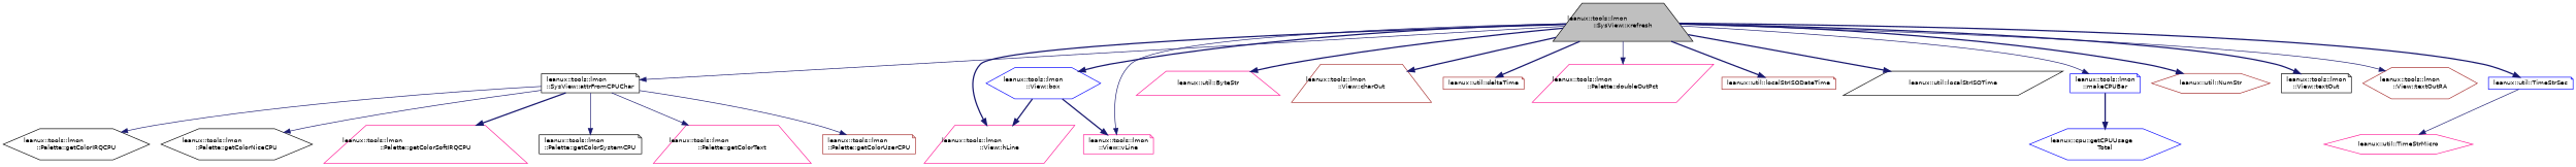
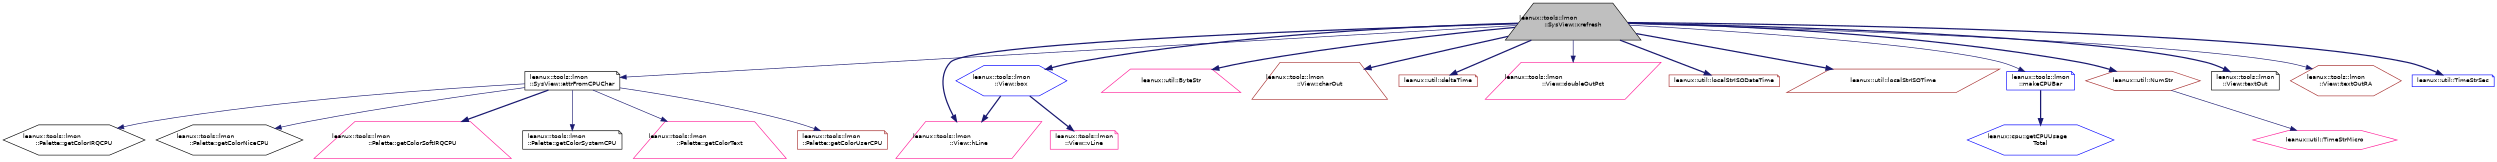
  digraph {
    rankdir=TB
    node [color=black fontname=Helvetica fontsize=10 shape=note]
    edge [color=midnightblue fontname=Helvetica fontsize=10 labelfontname=Helvetica labelfontsize=10 style=bold]
    n1 [fillcolor=grey75 fontcolor=black height=0.2 label="leanux::tools::lmon\l::SysView::xrefresh" shape=trapezium style=filled width=0.4]
    n2 [height=0.2 label="leanux::tools::lmon\l::SysView::attrFromCPUChar" width=0.4]
    n3 [color=blue height=0.2 label="leanux::tools::lmon\l::View::box" shape=hexagon width=0.4]
    n4 [color=deeppink height=0.2 label="leanux::tools::lmon\l::View::hLine" shape=parallelogram width=0.4]
    n5 [color=deeppink height=0.2 label="leanux::tools::lmon\l::View::vLine" width=0.4]
    n6 [color=deeppink height=0.2 label="leanux::util::ByteStr" shape=trapezium width=0.4]
    n7 [color=brown height=0.2 label="leanux::tools::lmon\l::View::charOut" shape=trapezium width=0.4]
    n8 [color=brown height=0.2 label="leanux::util::deltaTime" width=0.4]
-   n9 [color=deeppink height=0.2 label="leanux::tools::lmon\l::Palette::doubleOutPct" shape=parallelogram width=0.4]
+   n9 [color=deeppink height=0.2 label="leanux::tools::lmon\l::View::doubleOutPct" shape=parallelogram width=0.4]
    n10 [color=brown height=0.2 label="leanux::util::localStrISODateTime" width=0.4]
-   n11 [height=0.2 label="leanux::util::localStrISOTime" shape=parallelogram width=0.4]
+   n11 [color=brown height=0.2 label="leanux::util::localStrISOTime" shape=parallelogram width=0.4]
    n12 [color=blue height=0.2 label="leanux::tools::lmon\l::makeCPUBar" width=0.4]
    n13 [color=brown height=0.2 label="leanux::util::NumStr" shape=hexagon width=0.4]
    n14 [height=0.2 label="leanux::tools::lmon\l::View::textOut" width=0.4]
    n15 [color=brown height=0.2 label="leanux::tools::lmon\l::View::textOutRA" shape=hexagon width=0.4]
    n16 [color=blue height=0.2 label="leanux::util::TimeStrSec" width=0.4]
    n17 [height=0.2 label="leanux::tools::lmon\l::Palette::getColorIRQCPU" shape=hexagon width=0.4]
    n18 [height=0.2 label="leanux::tools::lmon\l::Palette::getColorNiceCPU" shape=hexagon width=0.4]
    n19 [color=deeppink height=0.2 label="leanux::tools::lmon\l::Palette::getColorSoftIRQCPU" shape=trapezium width=0.4]
    n20 [height=0.2 label="leanux::tools::lmon\l::Palette::getColorSystemCPU" width=0.4]
    n21 [color=deeppink height=0.2 label="leanux::tools::lmon\l::Palette::getColorText" shape=trapezium width=0.4]
    n22 [color=brown height=0.2 label="leanux::tools::lmon\l::Palette::getColorUserCPU" width=0.4]
    n23 [color=blue height=0.2 label="leanux::cpu::getCPUUsage\lTotal" shape=hexagon width=0.4]
    n24 [color=deeppink height=0.2 label="leanux::util::TimeStrMicro" shape=hexagon width=0.4]
    n1 -> n2 [style=solid]
    n1 -> n3
    n1 -> n4
-   n1 -> n5 [style=solid]
    n1 -> n6
    n1 -> n7
    n1 -> n8
    n1 -> n9 [style=solid]
    n1 -> n10
    n1 -> n11
    n1 -> n12 [style=solid]
    n1 -> n13
    n1 -> n14
    n1 -> n15 [style=solid]
    n1 -> n16
    n2 -> n17 [style=solid]
    n2 -> n18 [style=solid]
    n2 -> n19
    n2 -> n20 [style=solid]
    n2 -> n21 [style=solid]
    n2 -> n22 [style=solid]
    n3 -> n4
    n3 -> n5
    n12 -> n23
-   n16 -> n24 [style=solid]
+   n13 -> n24 [style=solid]
  }
